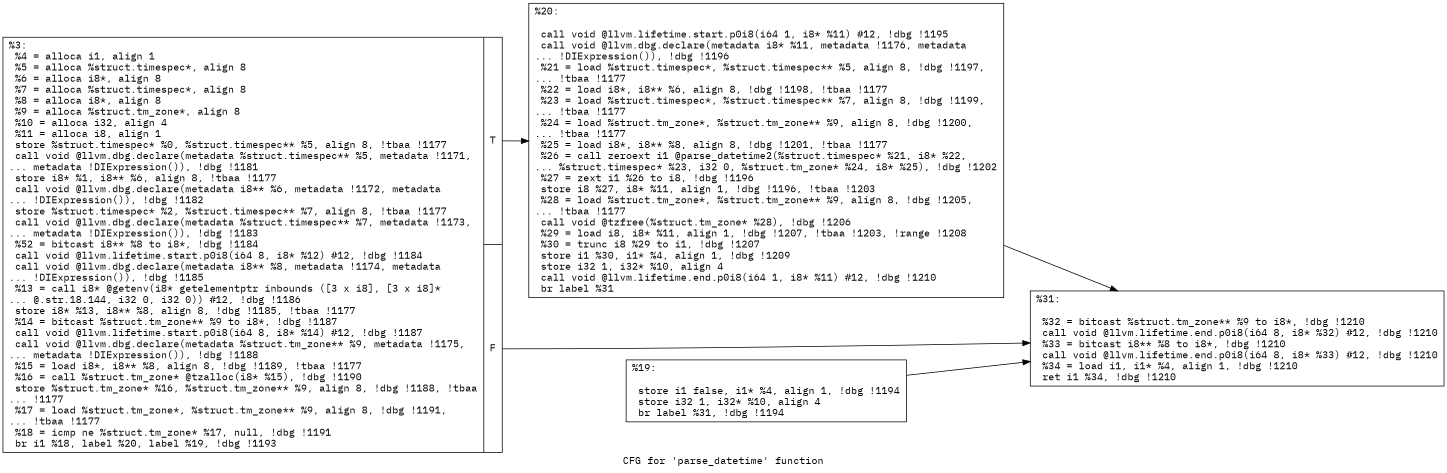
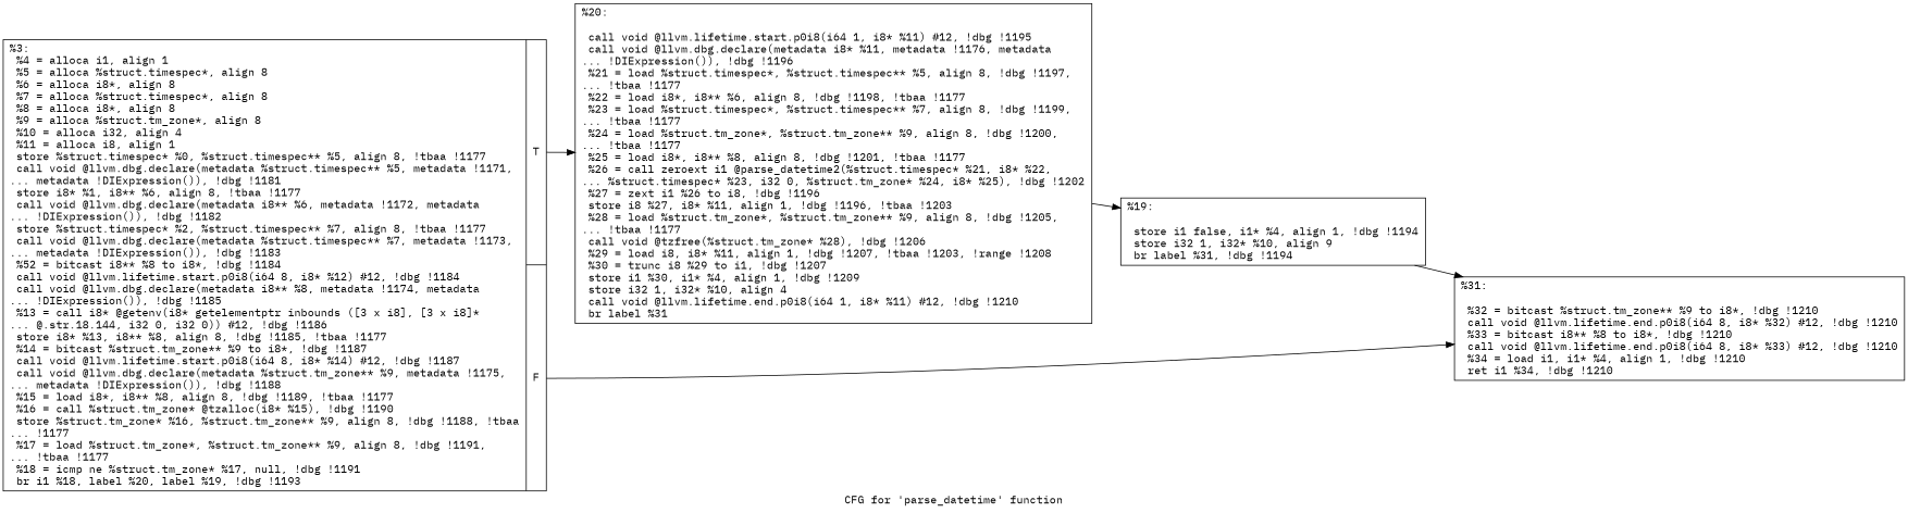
  digraph {
    fontname="IBM Plex Mono"
    label="CFG for 'parse_datetime' function"
    rankdir=LR
    node [fontname="IBM Plex Mono" shape=record]
    edge [fontname="IBM Plex Mono"]
    n1 [label="{%3:\l  %4 = alloca i1, align 1\l  %5 = alloca %struct.timespec*, align 8\l  %6 = alloca i8*, align 8\l  %7 = alloca %struct.timespec*, align 8\l  %8 = alloca i8*, align 8\l  %9 = alloca %struct.tm_zone*, align 8\l  %10 = alloca i32, align 4\l  %11 = alloca i8, align 1\l  store %struct.timespec* %0, %struct.timespec** %5, align 8, !tbaa !1177\l  call void @llvm.dbg.declare(metadata %struct.timespec** %5, metadata !1171,\l... metadata !DIExpression()), !dbg !1181\l  store i8* %1, i8** %6, align 8, !tbaa !1177\l  call void @llvm.dbg.declare(metadata i8** %6, metadata !1172, metadata\l... !DIExpression()), !dbg !1182\l  store %struct.timespec* %2, %struct.timespec** %7, align 8, !tbaa !1177\l  call void @llvm.dbg.declare(metadata %struct.timespec** %7, metadata !1173,\l... metadata !DIExpression()), !dbg !1183\l  %52 = bitcast i8** %8 to i8*, !dbg !1184\l  call void @llvm.lifetime.start.p0i8(i64 8, i8* %12) #12, !dbg !1184\l  call void @llvm.dbg.declare(metadata i8** %8, metadata !1174, metadata\l... !DIExpression()), !dbg !1185\l  %13 = call i8* @getenv(i8* getelementptr inbounds ([3 x i8], [3 x i8]*\l... @.str.18.144, i32 0, i32 0)) #12, !dbg !1186\l  store i8* %13, i8** %8, align 8, !dbg !1185, !tbaa !1177\l  %14 = bitcast %struct.tm_zone** %9 to i8*, !dbg !1187\l  call void @llvm.lifetime.start.p0i8(i64 8, i8* %14) #12, !dbg !1187\l  call void @llvm.dbg.declare(metadata %struct.tm_zone** %9, metadata !1175,\l... metadata !DIExpression()), !dbg !1188\l  %15 = load i8*, i8** %8, align 8, !dbg !1189, !tbaa !1177\l  %16 = call %struct.tm_zone* @tzalloc(i8* %15), !dbg !1190\l  store %struct.tm_zone* %16, %struct.tm_zone** %9, align 8, !dbg !1188, !tbaa\l... !1177\l  %17 = load %struct.tm_zone*, %struct.tm_zone** %9, align 8, !dbg !1191,\l... !tbaa !1177\l  %18 = icmp ne %struct.tm_zone* %17, null, !dbg !1191\l  br i1 %18, label %20, label %19, !dbg !1193\l|{<s0>T|<s1>F}}"]
    n2 [label="{%20:\l\l  call void @llvm.lifetime.start.p0i8(i64 1, i8* %11) #12, !dbg !1195\l  call void @llvm.dbg.declare(metadata i8* %11, metadata !1176, metadata\l... !DIExpression()), !dbg !1196\l  %21 = load %struct.timespec*, %struct.timespec** %5, align 8, !dbg !1197,\l... !tbaa !1177\l  %22 = load i8*, i8** %6, align 8, !dbg !1198, !tbaa !1177\l  %23 = load %struct.timespec*, %struct.timespec** %7, align 8, !dbg !1199,\l... !tbaa !1177\l  %24 = load %struct.tm_zone*, %struct.tm_zone** %9, align 8, !dbg !1200,\l... !tbaa !1177\l  %25 = load i8*, i8** %8, align 8, !dbg !1201, !tbaa !1177\l  %26 = call zeroext i1 @parse_datetime2(%struct.timespec* %21, i8* %22,\l... %struct.timespec* %23, i32 0, %struct.tm_zone* %24, i8* %25), !dbg !1202\l  %27 = zext i1 %26 to i8, !dbg !1196\l  store i8 %27, i8* %11, align 1, !dbg !1196, !tbaa !1203\l  %28 = load %struct.tm_zone*, %struct.tm_zone** %9, align 8, !dbg !1205,\l... !tbaa !1177\l  call void @tzfree(%struct.tm_zone* %28), !dbg !1206\l  %29 = load i8, i8* %11, align 1, !dbg !1207, !tbaa !1203, !range !1208\l  %30 = trunc i8 %29 to i1, !dbg !1207\l  store i1 %30, i1* %4, align 1, !dbg !1209\l  store i32 1, i32* %10, align 4\l  call void @llvm.lifetime.end.p0i8(i64 1, i8* %11) #12, !dbg !1210\l  br label %31\l}"]
    n3 [label="{%31:\l\l  %32 = bitcast %struct.tm_zone** %9 to i8*, !dbg !1210\l  call void @llvm.lifetime.end.p0i8(i64 8, i8* %32) #12, !dbg !1210\l  %33 = bitcast i8** %8 to i8*, !dbg !1210\l  call void @llvm.lifetime.end.p0i8(i64 8, i8* %33) #12, !dbg !1210\l  %34 = load i1, i1* %4, align 1, !dbg !1210\l  ret i1 %34, !dbg !1210\l}"]
-   n4 [label="{%19:\l\l  store i1 false, i1* %4, align 1, !dbg !1194\l  store i32 1, i32* %10, align 4\l  br label %31, !dbg !1194\l}"]
+   n4 [label="{%19:\l\l  store i1 false, i1* %4, align 1, !dbg !1194\l  store i32 1, i32* %10, align 9\l  br label %31, !dbg !1194\l}"]
    n1 -> n2 [tailport=s0]
    n1 -> n3 [tailport=s1]
-   n2 -> n3
+   n2 -> n4
    n4 -> n3
  }
